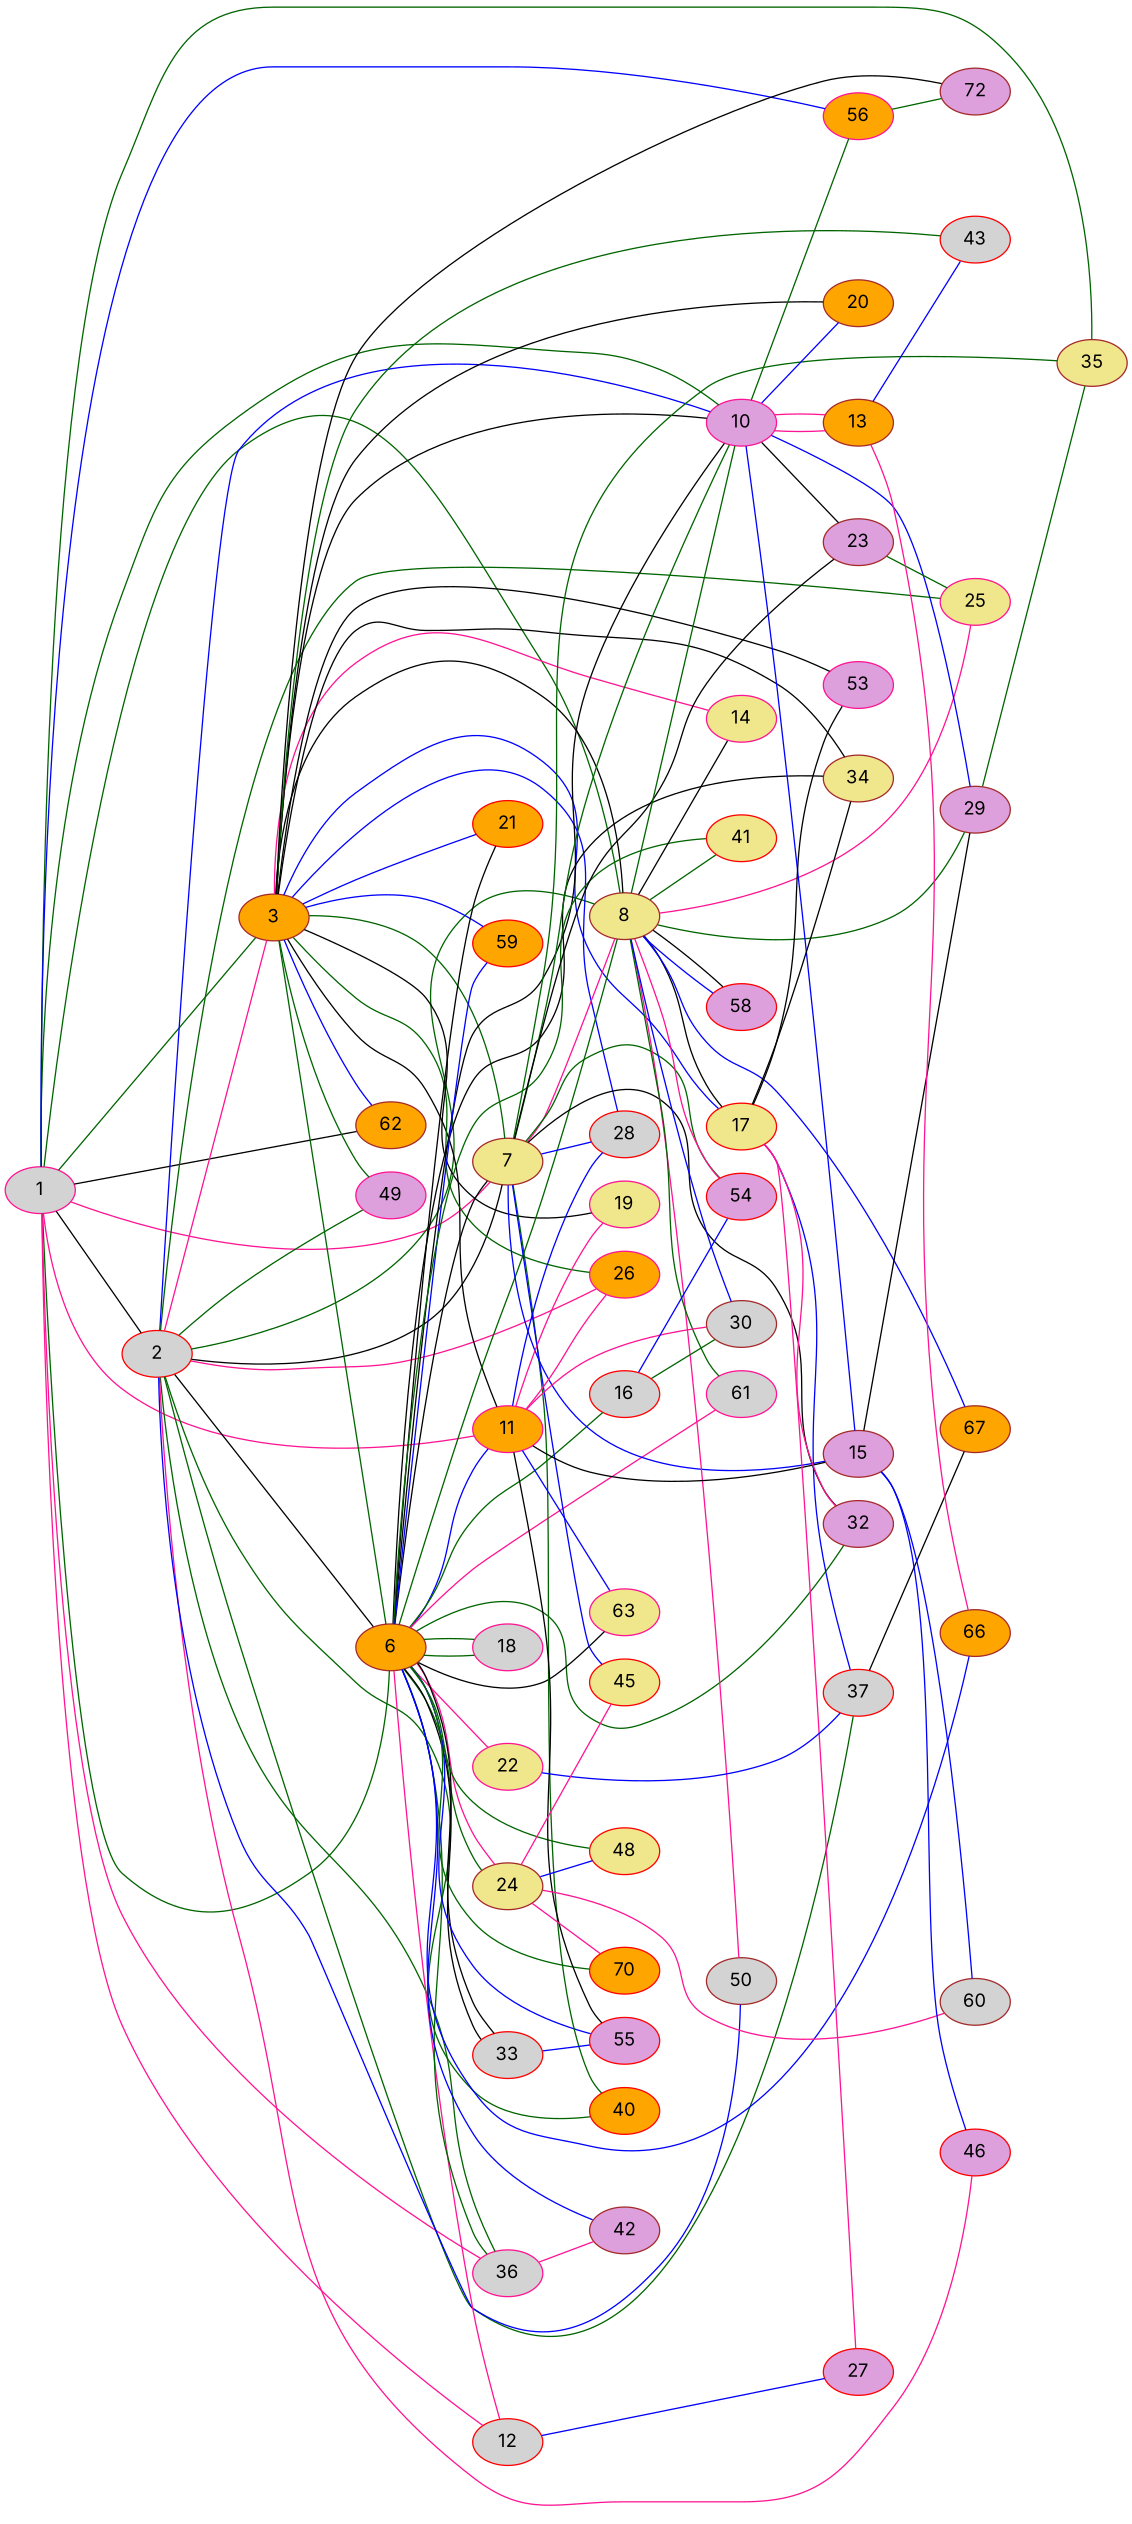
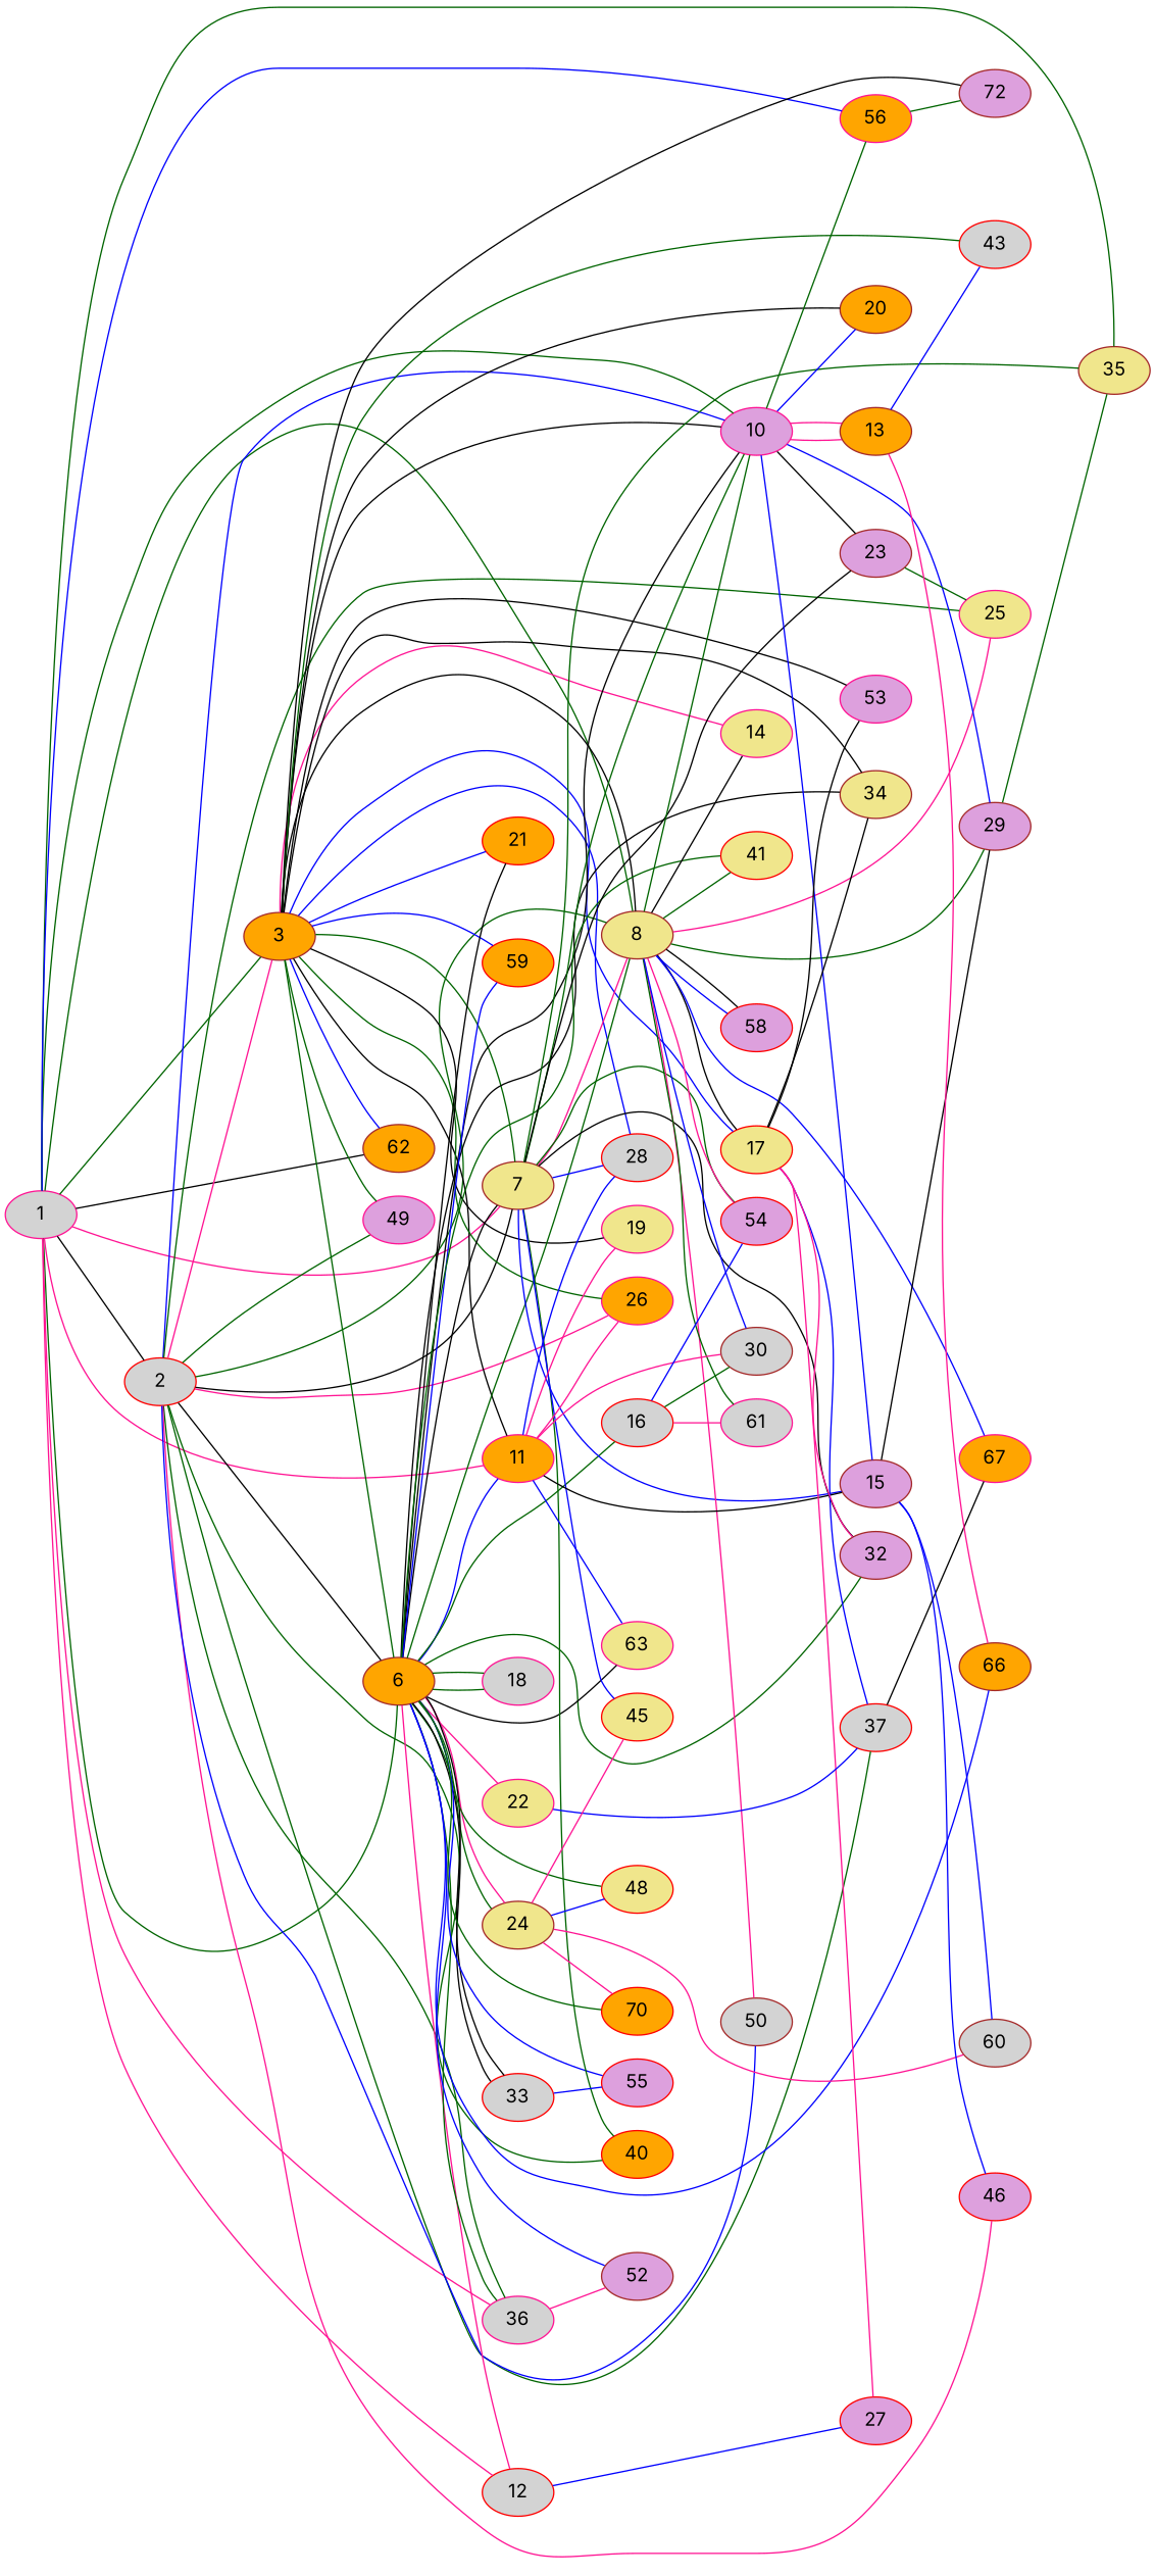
  graph {
    fontname=Inter
    rankdir=LR
    node [color=brown fillcolor=lightgrey fontname=Inter style=filled]
    edge [color=darkgreen fontname=Inter]
    1 [color=deeppink super="+4"]
    2 [color=red super="+42"]
    3 [fillcolor=orange super="+5"]
    6 [fillcolor=orange super="+9"]
    7 [fillcolor=khaki super="+47"]
    8 [fillcolor=khaki super="+71"]
    10 [color=deeppink fillcolor=plum super="+44"]
    11 [color=deeppink fillcolor=orange super="+73"]
    12 [color=red]
    35 [fillcolor=khaki]
    36 [color=deeppink]
    56 [color=deeppink fillcolor=orange]
    62 [fillcolor=orange]
    25 [color=deeppink fillcolor=khaki super="+31"]
    26 [color=deeppink fillcolor=orange super="+65"]
    37 [color=red super="+68"]
    40 [color=red fillcolor=orange]
    46 [color=red fillcolor=plum]
    49 [color=deeppink fillcolor=plum]
    50
    14 [color=deeppink fillcolor=khaki]
    17 [color=red fillcolor=khaki super="+69"]
    19 [color=deeppink fillcolor=khaki]
    20 [fillcolor=orange]
    21 [color=red fillcolor=orange]
    28 [color=red]
    34 [fillcolor=khaki super="+57"]
    43 [color=red]
    53 [color=deeppink fillcolor=plum]
    59 [color=red fillcolor=orange]
    72 [fillcolor=plum]
    16 [color=red]
    18 [color=deeppink]
    22 [color=deeppink fillcolor=khaki]
    24 [fillcolor=khaki]
    32 [fillcolor=plum]
    33 [color=red]
    41 [color=red fillcolor=khaki]
    48 [color=red fillcolor=khaki]
-   52 [fillcolor=plum label=42]
+   52 [fillcolor=plum]
    55 [color=red fillcolor=plum super="+64"]
    61 [color=deeppink]
    63 [color=deeppink fillcolor=khaki]
    66 [fillcolor=orange]
    70 [color=red fillcolor=orange]
    15 [fillcolor=plum super="+51"]
    23 [fillcolor=plum]
    45 [color=red fillcolor=khaki]
    54 [color=red fillcolor=plum super="+74"]
    29 [fillcolor=plum super="+38"]
    30
    58 [color=red fillcolor=plum]
-   67 [fillcolor=orange]
+   67 [color=deeppink fillcolor=orange]
    13 [fillcolor=orange super="+39"]
    27 [color=red fillcolor=plum]
    60
    1 -- 2 [color=black weight=2]
    1 -- 3 [weight=4]
    1 -- 6 [weight=4]
    1 -- 7 [color=deeppink weight=2]
    1 -- 8 [weight=2]
    1 -- 10 [weight=2]
    1 -- 11 [color=deeppink]
    1 -- 12 [color=deeppink]
    1 -- 35
    1 -- 36 [color=deeppink]
    1 -- 56 [color=blue]
    1 -- 62 [color=black]
    2 -- 3 [color=deeppink weight=2]
    2 -- 6 [color=black weight=2]
    2 -- 7 [color=black]
    2 -- 8
    2 -- 10 [color=blue]
    2 -- 36
    2 -- 25
    2 -- 26 [color=deeppink]
    2 -- 37
    2 -- 40
    2 -- 46 [color=deeppink]
    2 -- 49
    2 -- 50 [color=blue]
    3 -- 6 [weight=4]
    3 -- 7 [weight=2]
    3 -- 8 [color=black weight=2]
    3 -- 10 [color=black weight=2]
    3 -- 11 [color=black]
    3 -- 62 [color=blue]
    3 -- 26
    3 -- 49
    3 -- 14 [color=deeppink]
    3 -- 17 [color=blue]
    3 -- 19 [color=black]
    3 -- 20 [color=black]
    3 -- 21 [color=blue]
    3 -- 28 [color=blue]
    3 -- 34 [color=black]
    3 -- 43
    3 -- 53 [color=black]
    3 -- 59 [color=blue]
    3 -- 72 [color=black]
    6 -- 7 [color=black weight=2]
    6 -- 8 [weight=2]
    6 -- 10 [color=black weight=2]
    6 -- 11 [color=blue]
    6 -- 12 [color=deeppink]
    6 -- 36
    6 -- 21 [color=black]
    6 -- 34 [color=black]
    6 -- 59 [color=blue]
    6 -- 16
    6 -- 18
    6 -- 18
    6 -- 22 [color=deeppink weight=2]
    6 -- 24
    6 -- 24 [color=deeppink]
    6 -- 32
    6 -- 33 [color=black]
    6 -- 33 [color=black]
    6 -- 41
    6 -- 48
    6 -- 52 [color=blue]
    6 -- 55 [color=blue]
-   6 -- 61 [color=deeppink]
+   16 -- 61 [color=deeppink]
    6 -- 63 [color=black]
    6 -- 66 [color=blue]
    6 -- 70
    7 -- 8 [color=deeppink]
    7 -- 10
    7 -- 35
    7 -- 40
    7 -- 28 [color=blue]
    7 -- 32 [color=black]
    7 -- 15 [color=blue]
    7 -- 23 [color=black]
    7 -- 45 [color=blue]
    7 -- 54
    8 -- 10
    8 -- 25 [color=deeppink]
    8 -- 50 [color=deeppink]
    8 -- 14 [color=black]
    8 -- 17 [color=black]
    8 -- 41
    8 -- 61
    8 -- 54 [color=deeppink]
    8 -- 29
    8 -- 30 [color=blue]
    8 -- 58 [color=blue]
    8 -- 58 [color=black]
    8 -- 67 [color=blue]
    10 -- 56
    10 -- 20 [color=blue]
    10 -- 15 [color=blue]
    10 -- 23 [color=black]
    10 -- 29 [color=blue]
    10 -- 13 [color=deeppink weight=2]
    10 -- 13 [color=deeppink]
    11 -- 26 [color=deeppink]
    11 -- 19 [color=deeppink]
    11 -- 28 [color=blue]
-   11 -- 55 [color=black]
    11 -- 63 [color=blue]
    11 -- 15 [color=black]
    11 -- 30 [color=deeppink]
    12 -- 27 [color=blue]
    36 -- 52 [color=deeppink]
    56 -- 72
    37 -- 67 [color=black]
    17 -- 37 [color=blue]
    17 -- 34 [color=black]
    17 -- 53 [color=black]
    17 -- 32 [color=deeppink]
    17 -- 27 [color=deeppink]
    16 -- 54 [color=blue]
    16 -- 30
    22 -- 37 [color=blue]
    24 -- 48 [color=blue]
    24 -- 70 [color=deeppink]
    24 -- 45 [color=deeppink]
    24 -- 60 [color=deeppink]
    33 -- 55 [color=blue]
    15 -- 46 [color=blue]
    15 -- 29 [color=black]
    15 -- 60 [color=blue]
    23 -- 25
    29 -- 35
    13 -- 43 [color=blue]
    13 -- 66 [color=deeppink]
  }
